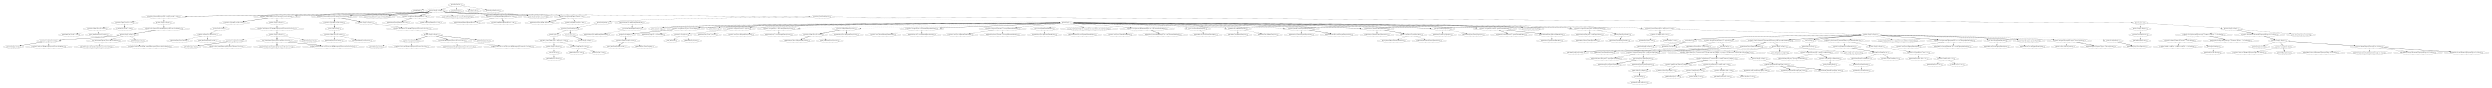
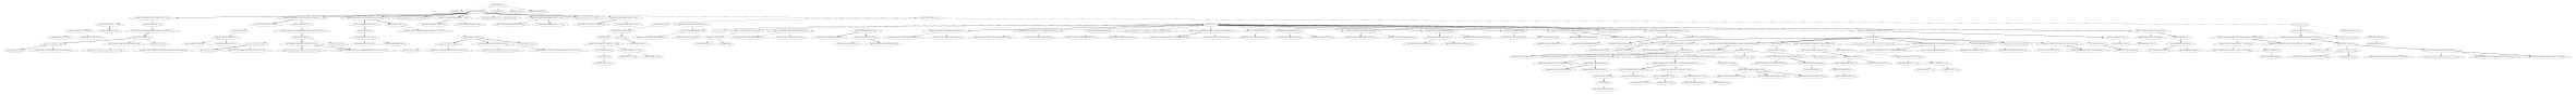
  digraph {
    fontname=Roboto
    node [fontname=Roboto]
    edge [fontname=Roboto style=solid]
    n1 [label=<(METHOD,execute)<SUB>105</SUB>>]
    n2 [label=<(PARAM,this)<SUB>105</SUB>>]
    n3 [label=<(BLOCK,&lt;empty&gt;,&lt;empty&gt;)<SUB>105</SUB>>]
    n4 [label=<(MODIFIER,PUBLIC)>]
    n5 [label=<(MODIFIER,VIRTUAL)>]
    n6 [label=<(METHOD_RETURN,void)<SUB>105</SUB>>]
    n7 [label=<(CONTROL_STRUCTURE,if (srcFile == null),if (srcFile == null))<SUB>107</SUB>>]
    n8 [label=<(CONTROL_STRUCTURE,if (!srcFile.exists()),if (!srcFile.exists()))<SUB>111</SUB>>]
    n9 [label=<(CONTROL_STRUCTURE,if (!srcFile.isFile()),if (!srcFile.isFile()))<SUB>115</SUB>>]
    n10 [label=<(LOCAL,FileInputStream fis: java.io.FileInputStream)>]
    n11 [label=<(&lt;operator&gt;.assignment,FileInputStream fis = null)<SUB>119</SUB>>]
    n12 [label=<(LOCAL,BufferedInputStream bis: java.io.BufferedInputStream)>]
    n13 [label=<(&lt;operator&gt;.assignment,BufferedInputStream bis = null)<SUB>120</SUB>>]
    n14 [label=<(LOCAL,Reader instream: java.io.Reader)>]
    n15 [label=<(&lt;operator&gt;.assignment,Reader instream = null)<SUB>121</SUB>>]
    n16 [label=<(CONTROL_STRUCTURE,try,try)<SUB>123</SUB>>]
    n17 [label=<(&lt;operator&gt;.equals,srcFile == null)<SUB>107</SUB>>]
    n18 [label=<(BLOCK,&lt;empty&gt;,&lt;empty&gt;)<SUB>107</SUB>>]
    n19 [label=<(&lt;operator&gt;.logicalNot,!srcFile.exists())<SUB>111</SUB>>]
    n20 [label=<(BLOCK,&lt;empty&gt;,&lt;empty&gt;)<SUB>111</SUB>>]
    n21 [label=<(&lt;operator&gt;.logicalNot,!srcFile.isFile())<SUB>115</SUB>>]
    n22 [label=<(BLOCK,&lt;empty&gt;,&lt;empty&gt;)<SUB>115</SUB>>]
    n23 [label=<(IDENTIFIER,fis,FileInputStream fis = null)<SUB>119</SUB>>]
    n24 [label=<(LITERAL,null,FileInputStream fis = null)<SUB>119</SUB>>]
    n25 [label=<(IDENTIFIER,bis,BufferedInputStream bis = null)<SUB>120</SUB>>]
    n26 [label=<(LITERAL,null,BufferedInputStream bis = null)<SUB>120</SUB>>]
    n27 [label=<(IDENTIFIER,instream,Reader instream = null)<SUB>121</SUB>>]
    n28 [label=<(LITERAL,null,Reader instream = null)<SUB>121</SUB>>]
    n29 [label=<(BLOCK,try,try)<SUB>123</SUB>>]
    n30 [label=<(BLOCK,catch,catch)>]
    n31 [label=<(BLOCK,finally,finally)<SUB>166</SUB>>]
    n32 [label=<(&lt;operator&gt;.fieldAccess,this.srcFile)<SUB>107</SUB>>]
    n33 [label=<(LITERAL,null,srcFile == null)<SUB>107</SUB>>]
    n34 [label=<(&lt;operator&gt;.throw,throw new BuildException(&quot;Source file not defined.&quot;);)<SUB>108</SUB>>]
    n35 [label=<(IDENTIFIER,this,srcFile == null)<SUB>107</SUB>>]
    n36 [label=<(FIELD_IDENTIFIER,srcFile,srcFile)<SUB>107</SUB>>]
    n37 [label=<(BLOCK,&lt;empty&gt;,&lt;empty&gt;)<SUB>108</SUB>>]
    n38 [label=<(&lt;operator&gt;.assignment,&lt;empty&gt;)>]
    n39 [label=<(&lt;init&gt;,new BuildException(&quot;Source file not defined.&quot;))<SUB>108</SUB>>]
    n40 [label=<(IDENTIFIER,$obj1,&lt;empty&gt;)>]
    n41 [label=<(IDENTIFIER,$obj1,&lt;empty&gt;)>]
    n42 [label=<(&lt;operator&gt;.alloc,new BuildException(&quot;Source file not defined.&quot;))<SUB>108</SUB>>]
    n43 [label=<(IDENTIFIER,$obj1,new BuildException(&quot;Source file not defined.&quot;))>]
    n44 [label=<(LITERAL,&quot;Source file not defined.&quot;,new BuildException(&quot;Source file not defined.&quot;))<SUB>108</SUB>>]
    n45 [label=<(exists,srcFile.exists())<SUB>111</SUB>>]
    n46 [label=<(&lt;operator&gt;.throw,throw new BuildException(&quot;Source file does not exist.&quot;);)<SUB>112</SUB>>]
    n47 [label=<(&lt;operator&gt;.fieldAccess,this.srcFile)<SUB>111</SUB>>]
    n48 [label=<(IDENTIFIER,this,srcFile.exists())<SUB>111</SUB>>]
    n49 [label=<(FIELD_IDENTIFIER,srcFile,srcFile)<SUB>111</SUB>>]
    n50 [label=<(BLOCK,&lt;empty&gt;,&lt;empty&gt;)<SUB>112</SUB>>]
    n51 [label=<(&lt;operator&gt;.assignment,&lt;empty&gt;)>]
    n52 [label=<(&lt;init&gt;,new BuildException(&quot;Source file does not exist.&quot;))<SUB>112</SUB>>]
    n53 [label=<(IDENTIFIER,$obj2,&lt;empty&gt;)>]
    n54 [label=<(IDENTIFIER,$obj2,&lt;empty&gt;)>]
    n55 [label=<(&lt;operator&gt;.alloc,new BuildException(&quot;Source file does not exist.&quot;))<SUB>112</SUB>>]
    n56 [label=<(IDENTIFIER,$obj2,new BuildException(&quot;Source file does not exist.&quot;))>]
    n57 [label=<(LITERAL,&quot;Source file does not exist.&quot;,new BuildException(&quot;Source file does not exist.&quot;))<SUB>112</SUB>>]
    n58 [label=<(isFile,srcFile.isFile())<SUB>115</SUB>>]
    n59 [label=<(&lt;operator&gt;.throw,throw new BuildException(&quot;Source file is not a file.&quot;);)<SUB>116</SUB>>]
    n60 [label=<(&lt;operator&gt;.fieldAccess,this.srcFile)<SUB>115</SUB>>]
    n61 [label=<(IDENTIFIER,this,srcFile.isFile())<SUB>115</SUB>>]
    n62 [label=<(FIELD_IDENTIFIER,srcFile,srcFile)<SUB>115</SUB>>]
    n63 [label=<(BLOCK,&lt;empty&gt;,&lt;empty&gt;)<SUB>116</SUB>>]
    n64 [label=<(&lt;operator&gt;.assignment,&lt;empty&gt;)>]
    n65 [label=<(&lt;init&gt;,new BuildException(&quot;Source file is not a file.&quot;))<SUB>116</SUB>>]
    n66 [label=<(IDENTIFIER,$obj3,&lt;empty&gt;)>]
    n67 [label=<(IDENTIFIER,$obj3,&lt;empty&gt;)>]
    n68 [label=<(&lt;operator&gt;.alloc,new BuildException(&quot;Source file is not a file.&quot;))<SUB>116</SUB>>]
    n69 [label=<(IDENTIFIER,$obj3,new BuildException(&quot;Source file is not a file.&quot;))>]
    n70 [label=<(LITERAL,&quot;Source file is not a file.&quot;,new BuildException(&quot;Source file is not a file.&quot;))<SUB>116</SUB>>]
-   n71 [label=<(LOCAL,long len: long)>]
    n72 [label=<(&lt;operator&gt;.assignment,long len = srcFile.length())<SUB>124</SUB>>]
    n73 [label=<(LOCAL,int size: int)>]
    n74 [label=<(&lt;operator&gt;.assignment,int size = (int) len)<SUB>125</SUB>>]
    n75 [label=<(&lt;operator&gt;.assignment,fis = new FileInputStream(srcFile))<SUB>128</SUB>>]
    n76 [label=<(&lt;init&gt;,new FileInputStream(srcFile))<SUB>128</SUB>>]
    n77 [label=<(&lt;operator&gt;.assignment,bis = new BufferedInputStream(fis))<SUB>129</SUB>>]
    n78 [label=<(&lt;init&gt;,new BufferedInputStream(fis))<SUB>129</SUB>>]
    n79 [label=<(&lt;operator&gt;.assignment,instream = new InputStreamReader(bis))<SUB>130</SUB>>]
    n80 [label=<(&lt;init&gt;,new InputStreamReader(bis))<SUB>130</SUB>>]
    n81 [label=<(LOCAL,ChainReaderHelper crh: org.apache.tools.ant.filters.util.ChainReaderHelper)>]
    n82 [label=<(&lt;operator&gt;.assignment,ChainReaderHelper crh = new ChainReaderHelper())<SUB>132</SUB>>]
    n83 [label=<(&lt;init&gt;,new ChainReaderHelper())<SUB>132</SUB>>]
    n84 [label=<(setBufferSize,setBufferSize(size))<SUB>133</SUB>>]
    n85 [label=<(setPrimaryReader,setPrimaryReader(instream))<SUB>134</SUB>>]
    n86 [label=<(setFilterChains,setFilterChains(filterChains))<SUB>135</SUB>>]
    n87 [label=<(setProject,setProject(project))<SUB>136</SUB>>]
    n88 [label=<(&lt;operator&gt;.assignment,instream = getAssembledReader())<SUB>137</SUB>>]
    n89 [label=<(LOCAL,String text: java.lang.String)>]
    n90 [label=<(&lt;operator&gt;.assignment,String text = readFully(instream))<SUB>139</SUB>>]
    n91 [label=<(CONTROL_STRUCTURE,if (text != null),if (text != null))<SUB>141</SUB>>]
    n92 [label=<(BLOCK,&lt;empty&gt;,&lt;empty&gt;)<SUB>161</SUB>>]
    n93 [label=<(BLOCK,&lt;empty&gt;,&lt;empty&gt;)<SUB>164</SUB>>]
    n94 [label=<(CONTROL_STRUCTURE,try,try)<SUB>167</SUB>>]
    n95 [label=<(IDENTIFIER,len,long len = srcFile.length())<SUB>124</SUB>>]
    n96 [label=<(length,srcFile.length())<SUB>124</SUB>>]
    n97 [label=<(IDENTIFIER,size,int size = (int) len)<SUB>125</SUB>>]
    n98 [label=<(&lt;operator&gt;.cast,(int) len)<SUB>125</SUB>>]
    n99 [label=<(IDENTIFIER,fis,fis = new FileInputStream(srcFile))<SUB>128</SUB>>]
    n100 [label=<(&lt;operator&gt;.alloc,new FileInputStream(srcFile))<SUB>128</SUB>>]
    n101 [label=<(IDENTIFIER,fis,new FileInputStream(srcFile))<SUB>128</SUB>>]
    n102 [label=<(&lt;operator&gt;.fieldAccess,this.srcFile)<SUB>128</SUB>>]
    n103 [label=<(IDENTIFIER,bis,bis = new BufferedInputStream(fis))<SUB>129</SUB>>]
    n104 [label=<(&lt;operator&gt;.alloc,new BufferedInputStream(fis))<SUB>129</SUB>>]
    n105 [label=<(IDENTIFIER,bis,new BufferedInputStream(fis))<SUB>129</SUB>>]
    n106 [label=<(IDENTIFIER,instream,instream = new InputStreamReader(bis))<SUB>130</SUB>>]
    n107 [label=<(&lt;operator&gt;.alloc,new InputStreamReader(bis))<SUB>130</SUB>>]
    n108 [label=<(IDENTIFIER,instream,new InputStreamReader(bis))<SUB>130</SUB>>]
    n109 [label=<(IDENTIFIER,bis,new InputStreamReader(bis))<SUB>130</SUB>>]
    n110 [label=<(IDENTIFIER,crh,ChainReaderHelper crh = new ChainReaderHelper())<SUB>132</SUB>>]
    n111 [label=<(&lt;operator&gt;.alloc,new ChainReaderHelper())<SUB>132</SUB>>]
    n112 [label=<(IDENTIFIER,crh,new ChainReaderHelper())<SUB>132</SUB>>]
    n113 [label=<(IDENTIFIER,crh,setBufferSize(size))<SUB>133</SUB>>]
    n114 [label=<(IDENTIFIER,size,setBufferSize(size))<SUB>133</SUB>>]
    n115 [label=<(IDENTIFIER,crh,setPrimaryReader(instream))<SUB>134</SUB>>]
    n116 [label=<(IDENTIFIER,instream,setPrimaryReader(instream))<SUB>134</SUB>>]
    n117 [label=<(IDENTIFIER,crh,setFilterChains(filterChains))<SUB>135</SUB>>]
    n118 [label=<(&lt;operator&gt;.fieldAccess,this.filterChains)<SUB>135</SUB>>]
    n119 [label=<(IDENTIFIER,crh,setProject(project))<SUB>136</SUB>>]
    n120 [label=<(IDENTIFIER,project,setProject(project))<SUB>136</SUB>>]
    n121 [label=<(IDENTIFIER,instream,instream = getAssembledReader())<SUB>137</SUB>>]
    n122 [label=<(getAssembledReader,getAssembledReader())<SUB>137</SUB>>]
    n123 [label=<(IDENTIFIER,text,String text = readFully(instream))<SUB>139</SUB>>]
    n124 [label=<(readFully,readFully(instream))<SUB>139</SUB>>]
    n125 [label=<(&lt;operator&gt;.notEquals,text != null)<SUB>141</SUB>>]
    n126 [label=<(BLOCK,&lt;empty&gt;,&lt;empty&gt;)<SUB>141</SUB>>]
    n127 [label=<(&lt;operator&gt;.fieldAccess,this.srcFile)<SUB>124</SUB>>]
    n128 [label=<(IDENTIFIER,this,srcFile.length())<SUB>124</SUB>>]
    n129 [label=<(FIELD_IDENTIFIER,srcFile,srcFile)<SUB>124</SUB>>]
    n130 [label=<(TYPE_REF,int,int)<SUB>125</SUB>>]
    n131 [label=<(IDENTIFIER,len,(int) len)<SUB>125</SUB>>]
    n132 [label=<(IDENTIFIER,this,new FileInputStream(srcFile))<SUB>128</SUB>>]
    n133 [label=<(FIELD_IDENTIFIER,srcFile,srcFile)<SUB>128</SUB>>]
    n134 [label=<(IDENTIFIER,fis,new BufferedInputStream(fis))<SUB>129</SUB>>]
    n135 [label=<(IDENTIFIER,this,setFilterChains(filterChains))<SUB>135</SUB>>]
    n136 [label=<(FIELD_IDENTIFIER,filterChains,filterChains)<SUB>135</SUB>>]
    n137 [label=<(IDENTIFIER,crh,getAssembledReader())<SUB>137</SUB>>]
    n138 [label=<(IDENTIFIER,crh,readFully(instream))<SUB>139</SUB>>]
    n139 [label=<(IDENTIFIER,instream,readFully(instream))<SUB>139</SUB>>]
    n140 [label=<(IDENTIFIER,text,text != null)<SUB>141</SUB>>]
    n141 [label=<(LITERAL,null,text != null)<SUB>141</SUB>>]
    n142 [label=<(CONTROL_STRUCTURE,if (!text.endsWith(&quot;\n&quot;)),if (!text.endsWith(&quot;\n&quot;)))<SUB>142</SUB>>]
    n143 [label=<(LOCAL,StringInputStream sis: org.apache.tools.ant.filters.StringInputStream)>]
    n144 [label=<(&lt;operator&gt;.assignment,StringInputStream sis = new StringInputStream(text))<SUB>146</SUB>>]
    n145 [label=<(&lt;init&gt;,new StringInputStream(text))<SUB>146</SUB>>]
    n146 [label=<(LOCAL,Properties props: java.util.Properties)>]
    n147 [label=<(&lt;operator&gt;.assignment,Properties props = new Properties())<SUB>147</SUB>>]
    n148 [label=<(&lt;init&gt;,new Properties())<SUB>147</SUB>>]
    n149 [label=<(load,load(sis))<SUB>148</SUB>>]
    n150 [label=<(&lt;operator&gt;.assignment,Enumeration e = props.keys())<SUB>149</SUB>>]
    n151 [label=<(CONTROL_STRUCTURE,while (e.hasMoreElements()),while (e.hasMoreElements()))<SUB>150</SUB>>]
    n152 [label=<(close,close())<SUB>158</SUB>>]
    n153 [label=<(&lt;operator&gt;.logicalNot,!text.endsWith(&quot;\n&quot;))<SUB>142</SUB>>]
    n154 [label=<(BLOCK,&lt;empty&gt;,&lt;empty&gt;)<SUB>142</SUB>>]
    n155 [label=<(IDENTIFIER,sis,StringInputStream sis = new StringInputStream(text))<SUB>146</SUB>>]
    n156 [label=<(&lt;operator&gt;.alloc,new StringInputStream(text))<SUB>146</SUB>>]
    n157 [label=<(IDENTIFIER,sis,new StringInputStream(text))<SUB>146</SUB>>]
    n158 [label=<(IDENTIFIER,text,new StringInputStream(text))<SUB>146</SUB>>]
    n159 [label=<(IDENTIFIER,props,Properties props = new Properties())<SUB>147</SUB>>]
    n160 [label=<(&lt;operator&gt;.alloc,new Properties())<SUB>147</SUB>>]
    n161 [label=<(IDENTIFIER,props,new Properties())<SUB>147</SUB>>]
    n162 [label=<(IDENTIFIER,props,load(sis))<SUB>148</SUB>>]
    n163 [label=<(IDENTIFIER,sis,load(sis))<SUB>148</SUB>>]
    n164 [label=<(IDENTIFIER,e,Enumeration e = props.keys())<SUB>149</SUB>>]
    n165 [label=<(keys,props.keys())<SUB>149</SUB>>]
    n166 [label=<(hasMoreElements,e.hasMoreElements())<SUB>150</SUB>>]
    n167 [label=<(BLOCK,&lt;empty&gt;,&lt;empty&gt;)<SUB>150</SUB>>]
    n168 [label=<(IDENTIFIER,sis,close())<SUB>158</SUB>>]
    n169 [label=<(endsWith,text.endsWith(&quot;\n&quot;))<SUB>142</SUB>>]
    n170 [label=<(&lt;operator&gt;.assignment,text = text + &quot;\n&quot;)<SUB>143</SUB>>]
    n171 [label=<(IDENTIFIER,text,text.endsWith(&quot;\n&quot;))<SUB>142</SUB>>]
    n172 [label=<(LITERAL,&quot;\n&quot;,text.endsWith(&quot;\n&quot;))<SUB>142</SUB>>]
    n173 [label=<(IDENTIFIER,text,text = text + &quot;\n&quot;)<SUB>143</SUB>>]
    n174 [label=<(&lt;operator&gt;.addition,text + &quot;\n&quot;)<SUB>143</SUB>>]
    n175 [label=<(IDENTIFIER,text,text + &quot;\n&quot;)<SUB>143</SUB>>]
    n176 [label=<(LITERAL,&quot;\n&quot;,text + &quot;\n&quot;)<SUB>143</SUB>>]
    n177 [label=<(IDENTIFIER,props,props.keys())<SUB>149</SUB>>]
    n178 [label=<(IDENTIFIER,e,e.hasMoreElements())<SUB>150</SUB>>]
    n179 [label=<(LOCAL,String key: java.lang.String)>]
    n180 [label=<(&lt;operator&gt;.assignment,String key = (String) e.nextElement())<SUB>151</SUB>>]
    n181 [label=<(LOCAL,String value: java.lang.String)>]
    n182 [label=<(&lt;operator&gt;.assignment,String value = props.getProperty(key))<SUB>152</SUB>>]
    n183 [label=<(CONTROL_STRUCTURE,if (key != null &amp;&amp; value != null &amp;&amp; value.trim().length() &gt; 0),if (key != null &amp;&amp; value != null &amp;&amp; value.trim().length() &gt; 0))<SUB>153</SUB>>]
    n184 [label=<(IDENTIFIER,key,String key = (String) e.nextElement())<SUB>151</SUB>>]
    n185 [label=<(&lt;operator&gt;.cast,(String) e.nextElement())<SUB>151</SUB>>]
    n186 [label=<(IDENTIFIER,value,String value = props.getProperty(key))<SUB>152</SUB>>]
    n187 [label=<(getProperty,props.getProperty(key))<SUB>152</SUB>>]
    n188 [label=<(&lt;operator&gt;.logicalAnd,key != null &amp;&amp; value != null &amp;&amp; value.trim().length() &gt; 0)<SUB>153</SUB>>]
    n189 [label=<(BLOCK,&lt;empty&gt;,&lt;empty&gt;)<SUB>154</SUB>>]
    n190 [label=<(TYPE_REF,String,String)<SUB>151</SUB>>]
    n191 [label=<(nextElement,e.nextElement())<SUB>151</SUB>>]
    n192 [label=<(IDENTIFIER,e,e.nextElement())<SUB>151</SUB>>]
    n193 [label=<(IDENTIFIER,props,props.getProperty(key))<SUB>152</SUB>>]
    n194 [label=<(IDENTIFIER,key,props.getProperty(key))<SUB>152</SUB>>]
    n195 [label=<(&lt;operator&gt;.logicalAnd,key != null &amp;&amp; value != null)<SUB>153</SUB>>]
    n196 [label=<(&lt;operator&gt;.greaterThan,value.trim().length() &gt; 0)<SUB>154</SUB>>]
    n197 [label=<(setNewProperty,setNewProperty(key, value))<SUB>155</SUB>>]
    n198 [label=<(&lt;operator&gt;.notEquals,key != null)<SUB>153</SUB>>]
    n199 [label=<(&lt;operator&gt;.notEquals,value != null)<SUB>153</SUB>>]
    n200 [label=<(length,value.trim().length())<SUB>154</SUB>>]
    n201 [label=<(LITERAL,0,value.trim().length() &gt; 0)<SUB>154</SUB>>]
    n202 [label=<(IDENTIFIER,key,key != null)<SUB>153</SUB>>]
    n203 [label=<(LITERAL,null,key != null)<SUB>153</SUB>>]
    n204 [label=<(IDENTIFIER,value,value != null)<SUB>153</SUB>>]
    n205 [label=<(LITERAL,null,value != null)<SUB>153</SUB>>]
    n206 [label=<(trim,value.trim())<SUB>154</SUB>>]
    n207 [label=<(IDENTIFIER,value,value.trim())<SUB>154</SUB>>]
    n208 [label=<(IDENTIFIER,project,setNewProperty(key, value))<SUB>155</SUB>>]
    n209 [label=<(IDENTIFIER,key,setNewProperty(key, value))<SUB>155</SUB>>]
    n210 [label=<(IDENTIFIER,value,setNewProperty(key, value))<SUB>155</SUB>>]
    n211 [label=<(LOCAL,String message: java.lang.String)>]
    n212 [label=<(&lt;operator&gt;.assignment,String message = &quot;Unable to load file: &quot; + ioe.toString())<SUB>162</SUB>>]
    n213 [label=<(&lt;operator&gt;.throw,throw new BuildException(message, ioe, location);)<SUB>163</SUB>>]
    n214 [label=<(&lt;operator&gt;.throw,throw be;)<SUB>565</SUB>>]
    n215 [label=<(IDENTIFIER,message,String message = &quot;Unable to load file: &quot; + ioe.toString())<SUB>162</SUB>>]
    n216 [label=<(&lt;operator&gt;.addition,&quot;Unable to load file: &quot; + ioe.toString())<SUB>162</SUB>>]
    n217 [label=<(BLOCK,&lt;empty&gt;,&lt;empty&gt;)<SUB>163</SUB>>]
    n218 [label=<(LITERAL,&quot;Unable to load file: &quot;,&quot;Unable to load file: &quot; + ioe.toString())<SUB>162</SUB>>]
    n219 [label=<(toString,ioe.toString())<SUB>162</SUB>>]
    n220 [label=<(IDENTIFIER,ioe,ioe.toString())<SUB>162</SUB>>]
    n221 [label=<(&lt;operator&gt;.assignment,&lt;empty&gt;)>]
    n222 [label=<(&lt;init&gt;,new BuildException(message, ioe, location))<SUB>163</SUB>>]
    n223 [label=<(IDENTIFIER,$obj10,&lt;empty&gt;)>]
    n224 [label=<(IDENTIFIER,$obj10,&lt;empty&gt;)>]
    n225 [label=<(&lt;operator&gt;.alloc,new BuildException(message, ioe, location))<SUB>163</SUB>>]
    n226 [label=<(IDENTIFIER,$obj10,new BuildException(message, ioe, location))>]
    n227 [label=<(IDENTIFIER,message,new BuildException(message, ioe, location))<SUB>163</SUB>>]
    n228 [label=<(IDENTIFIER,ioe,new BuildException(message, ioe, location))<SUB>163</SUB>>]
    n229 [label=<(IDENTIFIER,location,new BuildException(message, ioe, location))<SUB>163</SUB>>]
    n230 [label=<(IDENTIFIER,be,throw be;)<SUB>165</SUB>>]
    n231 [label=<(BLOCK,try,try)<SUB>167</SUB>>]
    n232 [label=<(BLOCK,catch,catch)>]
    n233 [label=<(CONTROL_STRUCTURE,if (fis != null),if (fis != null))<SUB>168</SUB>>]
    n234 [label=<(BLOCK,&lt;empty&gt;,&lt;empty&gt;)<SUB>171</SUB>>]
    n235 [label=<(&lt;operator&gt;.notEquals,fis != null)<SUB>168</SUB>>]
    n236 [label=<(BLOCK,&lt;empty&gt;,&lt;empty&gt;)<SUB>168</SUB>>]
    n237 [label=<(IDENTIFIER,fis,fis != null)<SUB>168</SUB>>]
    n238 [label=<(LITERAL,null,fis != null)<SUB>168</SUB>>]
    n239 [label=<(close,fis.close())<SUB>169</SUB>>]
    n240 [label=<(IDENTIFIER,fis,fis.close())<SUB>169</SUB>>]
    n1 -> n2 [style=dotted]
    n1 -> n3
    n1 -> n4 [style=dotted]
    n1 -> n5 [style=dotted]
    n1 -> n6
    n3 -> n7 [style=bold]
    n3 -> n8 [style=bold]
    n3 -> n9 [style=bold]
    n3 -> n10 [style=bold]
    n3 -> n11 [style=bold]
    n3 -> n12 [style=dotted]
    n3 -> n13 [style=dotted]
    n3 -> n14 [style=bold]
    n3 -> n15
    n3 -> n16
    n7 -> n17 [style=dotted]
    n7 -> n18 [style=dotted]
    n8 -> n19 [style=bold]
    n8 -> n20
    n9 -> n21 [style=bold]
    n9 -> n22 [style=bold]
    n11 -> n23 [style=bold]
    n11 -> n24 [style=dotted]
    n13 -> n25
    n13 -> n26 [style=bold]
    n15 -> n27 [style=bold]
    n15 -> n28
    n16 -> n29 [style=dotted]
    n16 -> n30
    n16 -> n31
    n17 -> n32 [style=dotted]
    n17 -> n33 [style=bold]
    n18 -> n34
    n19 -> n45 [style=dotted]
    n20 -> n46 [style=dotted]
    n21 -> n58 [style=bold]
    n22 -> n59
-   n29 -> n71 [style=bold]
    n29 -> n72 [style=bold]
    n29 -> n73
    n29 -> n74
    n29 -> n75 [style=dotted]
    n29 -> n76 [style=dotted]
    n29 -> n77 [style=bold]
    n29 -> n78 [style=dotted]
    n29 -> n79
    n29 -> n80 [style=dotted]
    n29 -> n81
    n29 -> n82
    n29 -> n83 [style=dotted]
    n29 -> n84
    n29 -> n85
    n29 -> n86 [style=bold]
    n29 -> n87 [style=bold]
    n29 -> n88 [style=bold]
    n29 -> n89 [style=bold]
    n29 -> n90 [style=bold]
    n29 -> n91
    n30 -> n92
    n30 -> n93 [style=dotted]
    n31 -> n94
    n32 -> n35 [style=dotted]
    n32 -> n36 [style=dotted]
    n34 -> n37 [style=bold]
    n37 -> n38 [style=bold]
    n37 -> n39
    n37 -> n40
    n38 -> n41 [style=bold]
    n38 -> n42 [style=dotted]
    n39 -> n43 [style=dotted]
    n39 -> n44 [style=dotted]
    n45 -> n47
    n46 -> n50
    n47 -> n48
    n47 -> n49
    n50 -> n51 [style=dotted]
    n50 -> n52 [style=bold]
    n50 -> n53
    n51 -> n54 [style=bold]
    n51 -> n55 [style=dotted]
    n52 -> n56 [style=bold]
    n52 -> n57 [style=bold]
    n58 -> n60
    n59 -> n63 [style=dotted]
    n60 -> n61
    n60 -> n62
    n63 -> n64 [style=bold]
    n63 -> n65 [style=bold]
    n63 -> n66 [style=bold]
    n64 -> n67 [style=dotted]
    n64 -> n68 [style=dotted]
    n65 -> n69 [style=dotted]
    n65 -> n70
    n72 -> n95 [style=dotted]
    n72 -> n96 [style=bold]
    n74 -> n97 [style=dotted]
    n74 -> n98
    n75 -> n99
    n75 -> n100 [style=dotted]
    n76 -> n101 [style=bold]
    n76 -> n102 [style=bold]
    n77 -> n103
    n77 -> n104 [style=dotted]
    n78 -> n105
    n79 -> n106 [style=dotted]
    n79 -> n107
    n80 -> n108 [style=dotted]
    n80 -> n109 [style=dotted]
    n82 -> n110 [style=bold]
    n82 -> n111 [style=dotted]
    n83 -> n112
    n84 -> n113
    n84 -> n114
    n85 -> n115
    n85 -> n116 [style=bold]
    n86 -> n117
    n86 -> n118 [style=bold]
    n87 -> n119 [style=dotted]
    n87 -> n120
    n88 -> n121 [style=bold]
    n88 -> n122 [style=bold]
    n90 -> n123
    n90 -> n124
    n91 -> n125 [style=bold]
    n91 -> n126
    n92 -> n211
    n92 -> n212 [style=dotted]
    n92 -> n213 [style=bold]
    n93 -> n214 [style=dotted]
    n94 -> n231
    n94 -> n232 [style=bold]
    n96 -> n127 [style=bold]
    n98 -> n130
    n98 -> n131 [style=dotted]
    n102 -> n132 [style=bold]
    n102 -> n133 [style=dotted]
    n118 -> n135
    n118 -> n136
    n122 -> n137 [style=dotted]
    n124 -> n138 [style=bold]
    n124 -> n139 [style=dotted]
    n125 -> n140 [style=dotted]
    n125 -> n141 [style=dotted]
    n126 -> n142 [style=dotted]
    n126 -> n143
    n126 -> n144 [style=bold]
    n126 -> n145 [style=dotted]
    n126 -> n146 [style=bold]
    n126 -> n147
    n126 -> n148 [style=dotted]
    n126 -> n149 [style=bold]
    n126 -> n150 [style=dotted]
    n126 -> n151 [style=bold]
    n126 -> n152 [style=bold]
    n127 -> n128 [style=dotted]
    n127 -> n129 [style=bold]
    n134 -> n78
    n142 -> n153 [style=dotted]
    n142 -> n154
    n144 -> n155
    n144 -> n156
    n145 -> n157 [style=dotted]
    n145 -> n158 [style=dotted]
    n147 -> n159 [style=bold]
    n147 -> n160 [style=dotted]
    n148 -> n161 [style=bold]
    n149 -> n162
    n149 -> n163 [style=bold]
    n150 -> n164
    n150 -> n165
    n151 -> n166 [style=bold]
    n151 -> n167
    n152 -> n168 [style=dotted]
    n153 -> n169 [style=bold]
    n154 -> n170
    n165 -> n177 [style=bold]
    n166 -> n178
    n167 -> n179 [style=bold]
    n167 -> n180 [style=dotted]
    n167 -> n181
    n167 -> n182
    n167 -> n183 [style=dotted]
    n169 -> n171
    n169 -> n172
    n170 -> n173 [style=dotted]
    n170 -> n174 [style=dotted]
    n174 -> n175 [style=dotted]
    n174 -> n176
    n180 -> n184
    n180 -> n185 [style=bold]
    n182 -> n186
    n182 -> n187
    n183 -> n188 [style=bold]
    n183 -> n189 [style=dotted]
    n185 -> n190
    n185 -> n191 [style=dotted]
    n187 -> n193 [style=bold]
    n187 -> n194 [style=bold]
    n188 -> n195
    n188 -> n196 [style=bold]
    n189 -> n197
    n191 -> n192
    n195 -> n198
    n195 -> n199 [style=dotted]
    n196 -> n200 [style=dotted]
    n196 -> n201
    n197 -> n208 [style=bold]
    n197 -> n209 [style=bold]
    n197 -> n210
    n198 -> n202
    n198 -> n203
    n199 -> n204
    n199 -> n205 [style=dotted]
    n200 -> n206 [style=bold]
    n206 -> n207 [style=dotted]
    n212 -> n215 [style=bold]
    n212 -> n216 [style=dotted]
    n213 -> n217 [style=bold]
    n214 -> n230 [style=dotted]
    n216 -> n218
    n216 -> n219 [style=dotted]
    n217 -> n221
    n217 -> n222 [style=bold]
    n217 -> n223
    n219 -> n220 [style=dotted]
    n221 -> n224 [style=bold]
    n221 -> n225
    n222 -> n226 [style=dotted]
    n222 -> n227
    n222 -> n228 [style=bold]
    n222 -> n229 [style=dotted]
    n231 -> n233
    n232 -> n234 [style=bold]
    n233 -> n235
    n233 -> n236
    n235 -> n237
    n235 -> n238
    n236 -> n239 [style=dotted]
    n239 -> n240
  }
